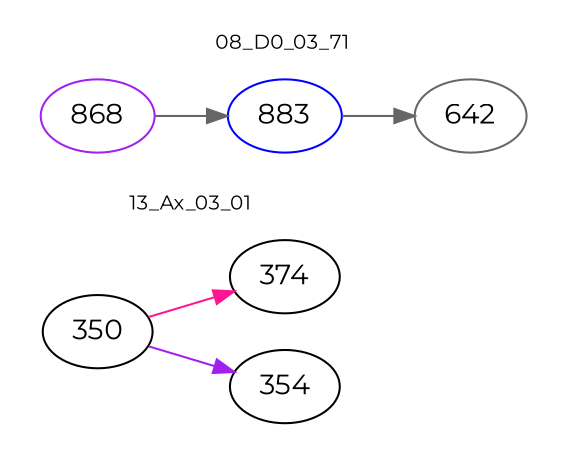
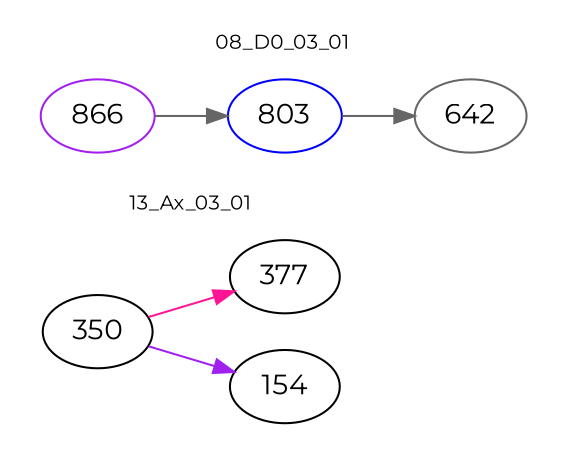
  digraph {
    fontname=Montserrat
    rankdir=LR
    node [color=black fontname=Montserrat]
    edge [color=gray40 fontname=Montserrat]
-   n1 [label=354]
+   n1 [label=154]
    n2 [label=350]
-   n3 [label=374]
-   n4 [color=purple label=868]
-   n5 [color=blue label=883]
+   n3 [label=377]
+   n4 [color=purple label=866]
+   n5 [color=blue label=803]
    n6 [color=gray40 label=642]
    subgraph cluster_1 {
      color=white
      fontsize=10
      label="13_Ax_03_01"
      n1
      n2
      n3
    }
    subgraph cluster_2 {
      color=white
      fontsize=10
-     label="08_D0_03_71"
+     label="08_D0_03_01"
      n4
      n5
      n6
    }
    n2 -> n1 [color=purple]
    n2 -> n3 [color=deeppink]
    n4 -> n5
    n5 -> n6
  }
